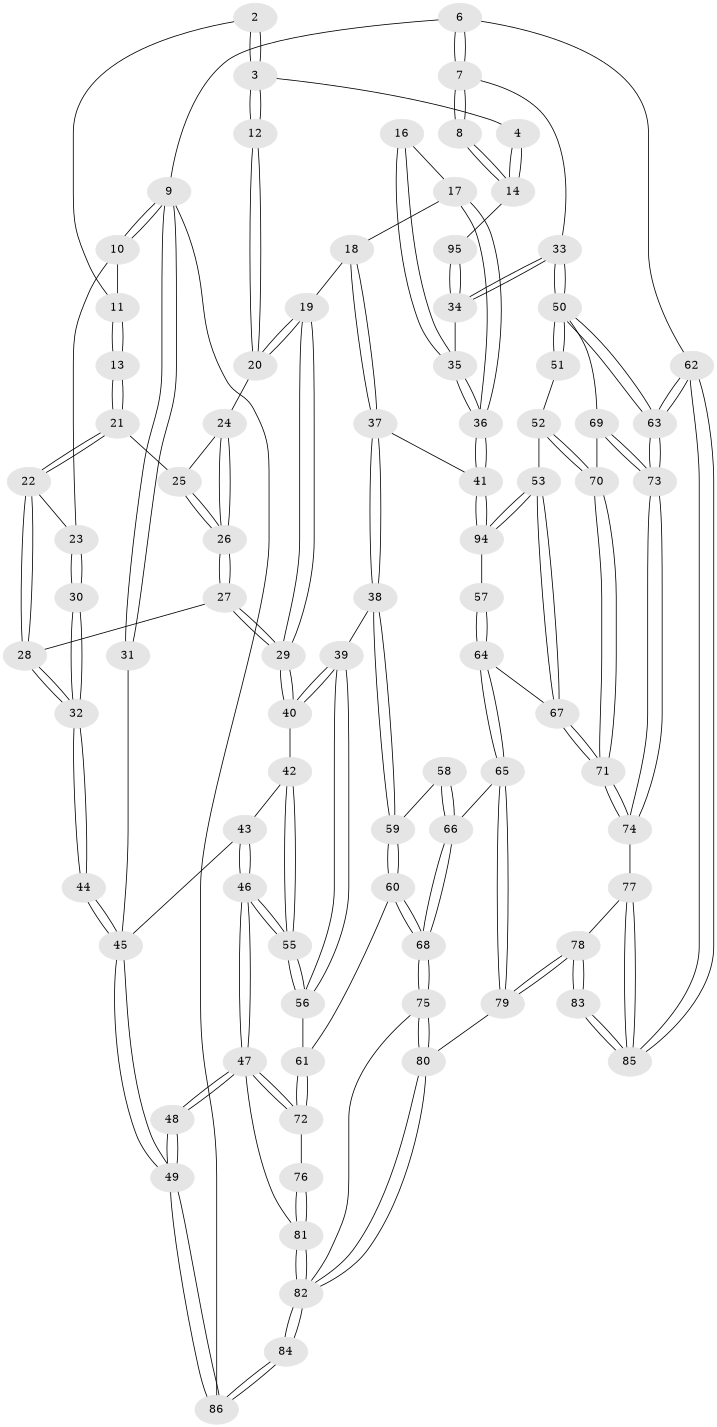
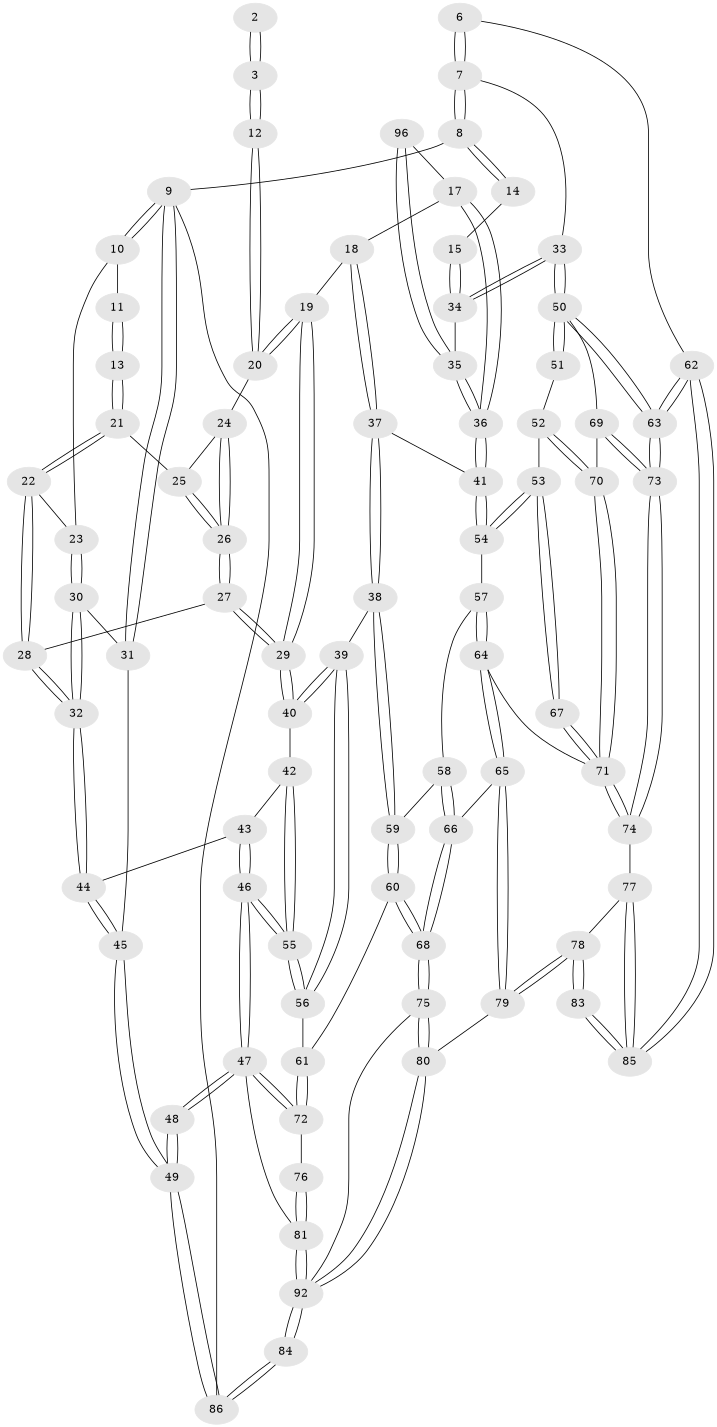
  graph {
    node [color=gray90 style=filled]
    2
    3
    11
    6
    7
    9
    62
-   4
    12
    13
    14
    20
-   15 [label=95]
+   15
    8
    33
    10
    31
    86
    63
    85
    34
    50
    23
    45
    30
    21
    24
    22
    25
-   16
+   16 [label=96]
    17
    35
    18
    36
    19
    37
    41
    29
    38
    40
    26
    28
    32
    27
    44
    42
    49
    51
    69
-   54 [label=94]
+   54
    39
    59
    56
    60
    61
    43
    55
    57
    46
    47
    48
    72
    81
    76
-   82
+   82 [label=92]
    52
    73
    53
    70
    67
    71
    58
    64
    66
    65
    68
    75
    74
    79
    80
    77
    78
    83
    84
    2 -- 3
    2 -- 3
-   2 -- 11
-   3 -- 4
    3 -- 12
    3 -- 12
    11 -- 13
    11 -- 13
    6 -- 7
    6 -- 7
-   6 -- 9
+   8 -- 9
    6 -- 62
    7 -- 8
    7 -- 8
    7 -- 33
    9 -- 10
    9 -- 10
    9 -- 31
    9 -- 31
    9 -- 86
    62 -- 63
    62 -- 63
    62 -- 85
    62 -- 85
-   4 -- 14
-   4 -- 14
    12 -- 20
    12 -- 20
    13 -- 21
    13 -- 21
    14 -- 15
    20 -- 24
    15 -- 34
    15 -- 34
    8 -- 14
    8 -- 14
    33 -- 34
    33 -- 34
    33 -- 50
    33 -- 50
    10 -- 11
    10 -- 23
    31 -- 45
    63 -- 73
    63 -- 73
    34 -- 35
    50 -- 63
    50 -- 63
    50 -- 51
    50 -- 51
    50 -- 69
    23 -- 30
    23 -- 30
    45 -- 49
    45 -- 49
+   30 -- 31
    30 -- 32
    30 -- 32
    21 -- 22
    21 -- 22
    21 -- 25
    24 -- 25
    24 -- 26
    24 -- 26
    22 -- 23
    22 -- 28
    22 -- 28
    25 -- 26
    25 -- 26
    16 -- 17
    16 -- 35
    16 -- 35
    17 -- 18
    17 -- 36
    17 -- 36
    35 -- 36
    35 -- 36
    18 -- 19
    18 -- 37
    18 -- 37
    36 -- 41
    36 -- 41
    19 -- 20
    19 -- 20
    19 -- 29
    19 -- 29
    37 -- 41
    37 -- 38
    37 -- 38
    41 -- 54
    41 -- 54
    29 -- 40
    29 -- 40
    38 -- 39
    38 -- 59
    38 -- 59
    40 -- 42
    26 -- 27
    26 -- 27
    28 -- 32
    28 -- 32
    32 -- 44
    32 -- 44
    27 -- 29
    27 -- 29
    27 -- 28
    44 -- 45
    44 -- 45
    42 -- 43
    42 -- 55
    42 -- 55
    49 -- 86
    49 -- 86
    51 -- 52
    69 -- 73
    69 -- 73
    69 -- 70
    54 -- 57
    39 -- 40
    39 -- 40
    39 -- 56
    39 -- 56
    59 -- 60
    59 -- 60
    56 -- 61
    60 -- 61
    60 -- 68
    60 -- 68
    61 -- 72
    61 -- 72
-   43 -- 45
+   43 -- 44
    43 -- 46
    43 -- 46
    55 -- 56
    55 -- 56
+   57 -- 58
    57 -- 64
    57 -- 64
    46 -- 55
    46 -- 55
    46 -- 47
    46 -- 47
    47 -- 48
    47 -- 48
    47 -- 72
    47 -- 72
    47 -- 81
    48 -- 49
    48 -- 49
    72 -- 76
    81 -- 82
    81 -- 82
    76 -- 81
    76 -- 81
    82 -- 84
    82 -- 84
    52 -- 53
    52 -- 70
    52 -- 70
    73 -- 74
    73 -- 74
    53 -- 54
    53 -- 54
    53 -- 67
    53 -- 67
    70 -- 71
    70 -- 71
    67 -- 71
    67 -- 71
    71 -- 74
    71 -- 74
    58 -- 59
    58 -- 66
    58 -- 66
-   64 -- 67
+   64 -- 71
    64 -- 65
    64 -- 65
    66 -- 68
    66 -- 68
    65 -- 66
    65 -- 79
    65 -- 79
    68 -- 75
    68 -- 75
    75 -- 82
    75 -- 80
    75 -- 80
    74 -- 77
    79 -- 80
    80 -- 82
    80 -- 82
    77 -- 85
    77 -- 85
    77 -- 78
    78 -- 79
    78 -- 79
    78 -- 83
    78 -- 83
    83 -- 85
    83 -- 85
    84 -- 86
    84 -- 86
  }
